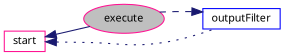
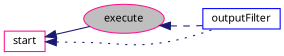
  digraph {
    fontname="Noto Sans"
    rankdir=LR
    node [color=deeppink fontname="Noto Sans" fontsize=10 shape=box]
    edge [color=midnightblue dir=back fontname="Noto Sans" fontsize=10 labelfontname=Helvetica labelfontsize=10]
    n1 [fillcolor=grey75 fontcolor=black height=0.2 label=execute shape=ellipse style=filled width=0.4]
    n2 [color=blue height=0.2 label=outputFilter width=0.4]
    n3 [height=0.2 label=start width=0.4]
-   n2 -> n1 [style=dashed]
+   n1 -> n2 [style=dashed]
    n3 -> n1 [style=solid]
    n3 -> n2 [style=dotted]
  }
